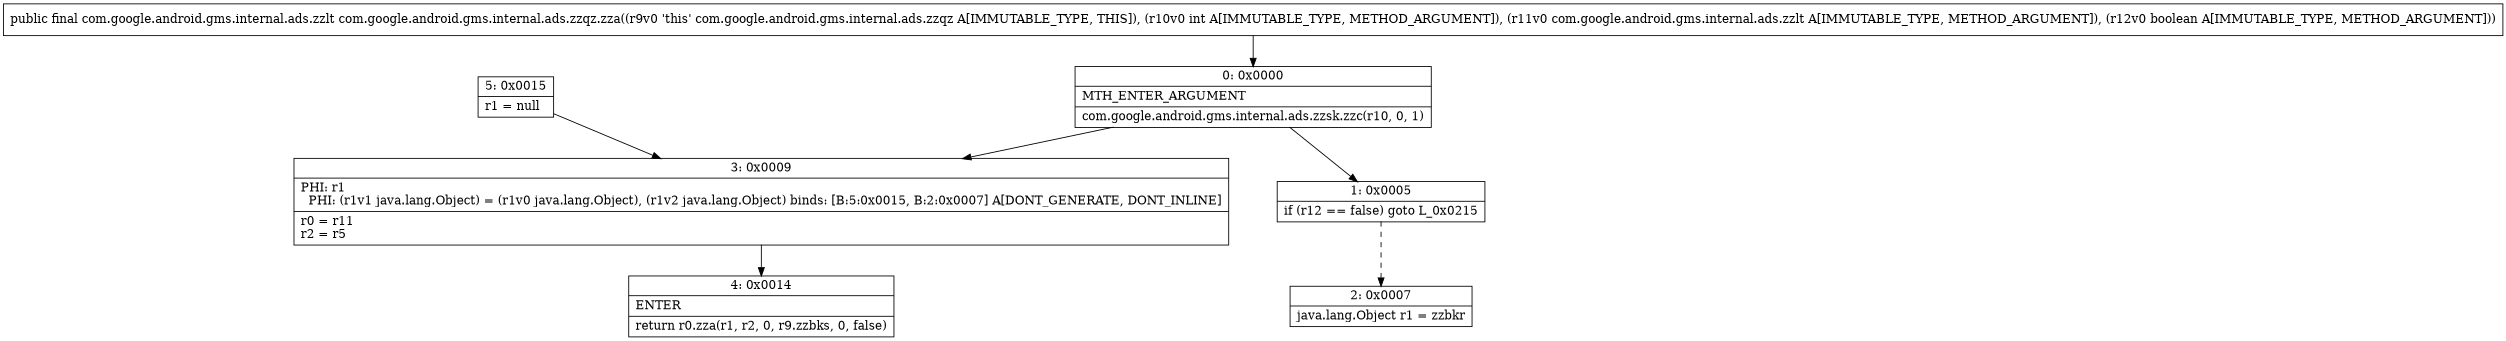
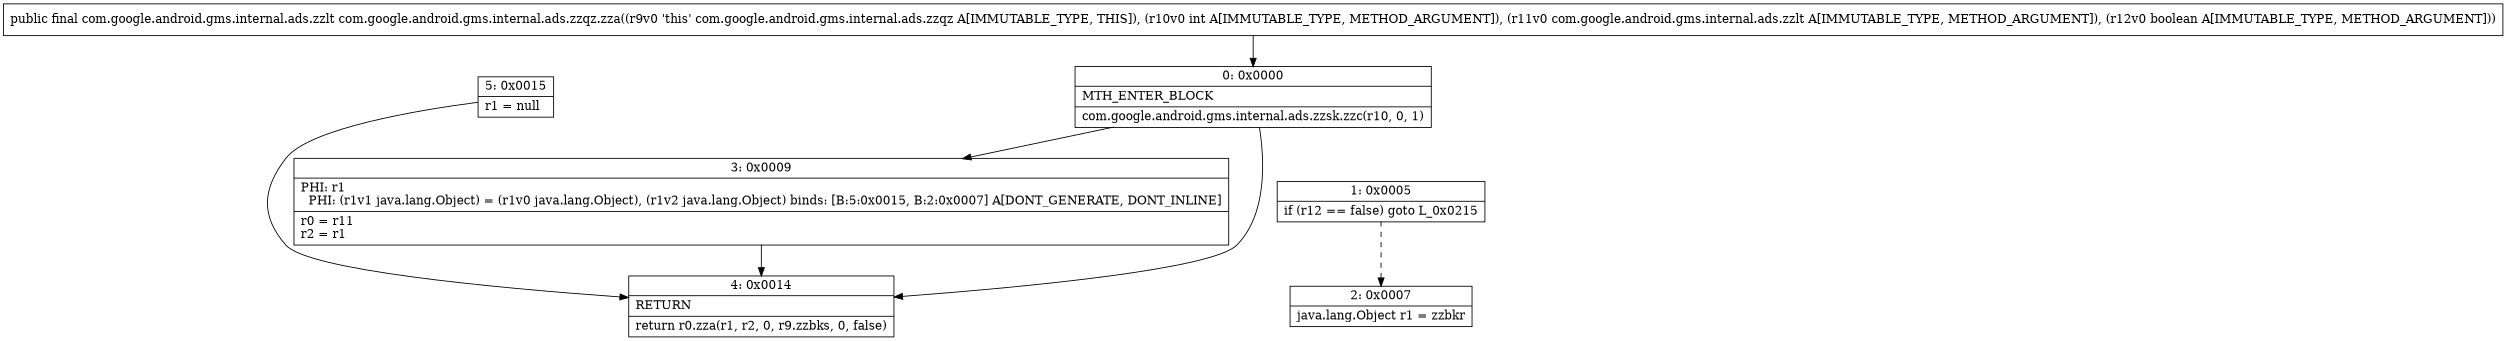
  digraph {
    node [shape=record]
-   n1 [label="{0\:\ 0x0000|MTH_ENTER_ARGUMENT\l|com.google.android.gms.internal.ads.zzsk.zzc(r10, 0, 1)\l}"]
+   n1 [label="{0\:\ 0x0000|MTH_ENTER_BLOCK\l|com.google.android.gms.internal.ads.zzsk.zzc(r10, 0, 1)\l}"]
    n2 [label="{1\:\ 0x0005|if (r12 == false) goto L_0x0215\l}"]
-   n3 [label="{3\:\ 0x0009|PHI: r1 \l  PHI: (r1v1 java.lang.Object) = (r1v0 java.lang.Object), (r1v2 java.lang.Object) binds: [B:5:0x0015, B:2:0x0007] A[DONT_GENERATE, DONT_INLINE]\l|r0 = r11\lr2 = r5\l}"]
+   n3 [label="{3\:\ 0x0009|PHI: r1 \l  PHI: (r1v1 java.lang.Object) = (r1v0 java.lang.Object), (r1v2 java.lang.Object) binds: [B:5:0x0015, B:2:0x0007] A[DONT_GENERATE, DONT_INLINE]\l|r0 = r11\lr2 = r1\l}"]
    n4 [label="{2\:\ 0x0007|java.lang.Object r1 = zzbkr\l}"]
    n5 [label="{5\:\ 0x0015|r1 = null\l}"]
-   n6 [label="{4\:\ 0x0014|ENTER\l|return r0.zza(r1, r2, 0, r9.zzbks, 0, false)\l}"]
+   n6 [label="{4\:\ 0x0014|RETURN\l|return r0.zza(r1, r2, 0, r9.zzbks, 0, false)\l}"]
    n7 [label="{public final com.google.android.gms.internal.ads.zzlt com.google.android.gms.internal.ads.zzqz.zza((r9v0 'this' com.google.android.gms.internal.ads.zzqz A[IMMUTABLE_TYPE, THIS]), (r10v0 int A[IMMUTABLE_TYPE, METHOD_ARGUMENT]), (r11v0 com.google.android.gms.internal.ads.zzlt A[IMMUTABLE_TYPE, METHOD_ARGUMENT]), (r12v0 boolean A[IMMUTABLE_TYPE, METHOD_ARGUMENT])) }"]
-   n1 -> n2
+   n1 -> n6
    n1 -> n3
    n2 -> n4 [style=dashed]
    n3 -> n6
-   n5 -> n3
+   n5 -> n6
    n7 -> n1
  }
